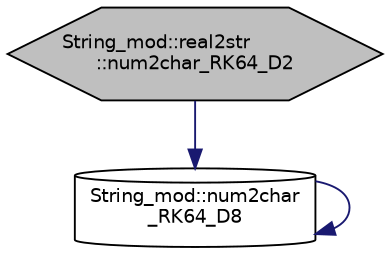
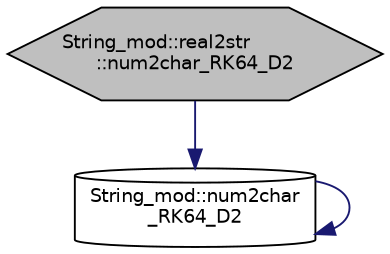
  digraph {
    rankdir=TB
    node [color=black fontname=Helvetica fontsize=10 style=filled]
    edge [color=midnightblue fontname=Helvetica fontsize=10 labelfontname=Helvetica labelfontsize=10 style=solid]
    n1 [fillcolor=grey75 fontcolor=black height=0.2 label="String_mod::real2str\l::num2char_RK64_D2" shape=hexagon width=0.4]
-   n2 [fillcolor=white height=0.2 label="String_mod::num2char\l_RK64_D8" shape=cylinder width=0.4]
+   n2 [fillcolor=white height=0.2 label="String_mod::num2char\l_RK64_D2" shape=cylinder width=0.4]
    n1 -> n2
    n2 -> n2
  }
